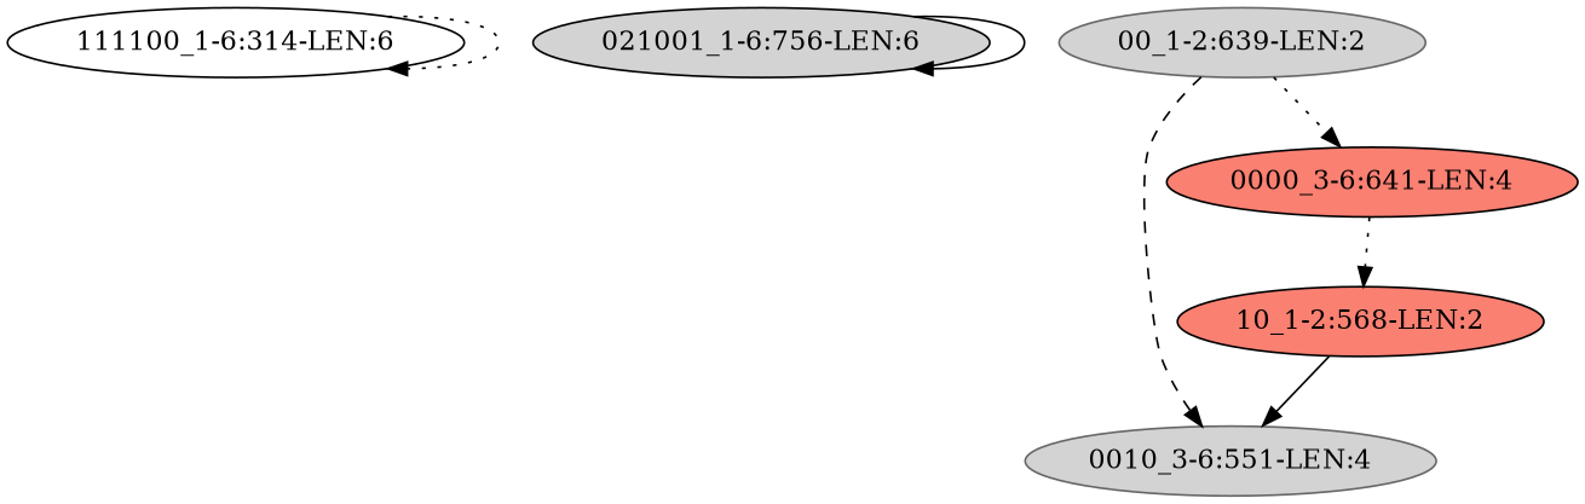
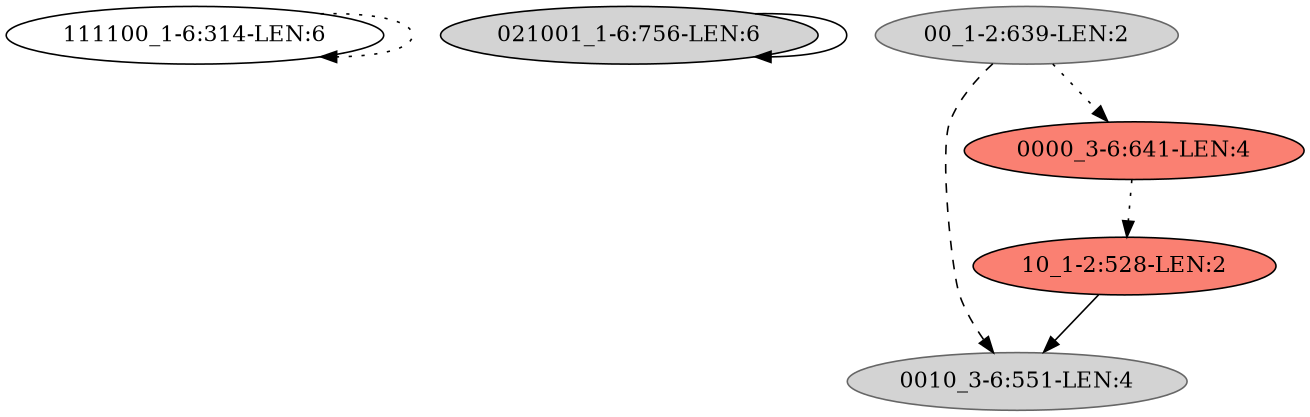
  digraph {
    node [color=black fillcolor=lightgrey style=filled]
    edge [style=dotted]
    "111100_1-6:314-LEN:6" [fillcolor=white]
    "021001_1-6:756-LEN:6"
    "00_1-2:639-LEN:2" [color=gray40]
    "0010_3-6:551-LEN:4" [color=gray40]
    "0000_3-6:641-LEN:4" [fillcolor=salmon]
-   "10_1-2:568-LEN:2" [fillcolor=salmon]
+   "10_1-2:568-LEN:2" [fillcolor=salmon label="10_1-2:528-LEN:2"]
    "111100_1-6:314-LEN:6" -> "111100_1-6:314-LEN:6"
    "021001_1-6:756-LEN:6" -> "021001_1-6:756-LEN:6" [style=solid]
    "00_1-2:639-LEN:2" -> "0010_3-6:551-LEN:4" [style=dashed]
    "00_1-2:639-LEN:2" -> "0000_3-6:641-LEN:4"
    "0000_3-6:641-LEN:4" -> "10_1-2:568-LEN:2"
    "10_1-2:568-LEN:2" -> "0010_3-6:551-LEN:4" [style=solid]
  }
